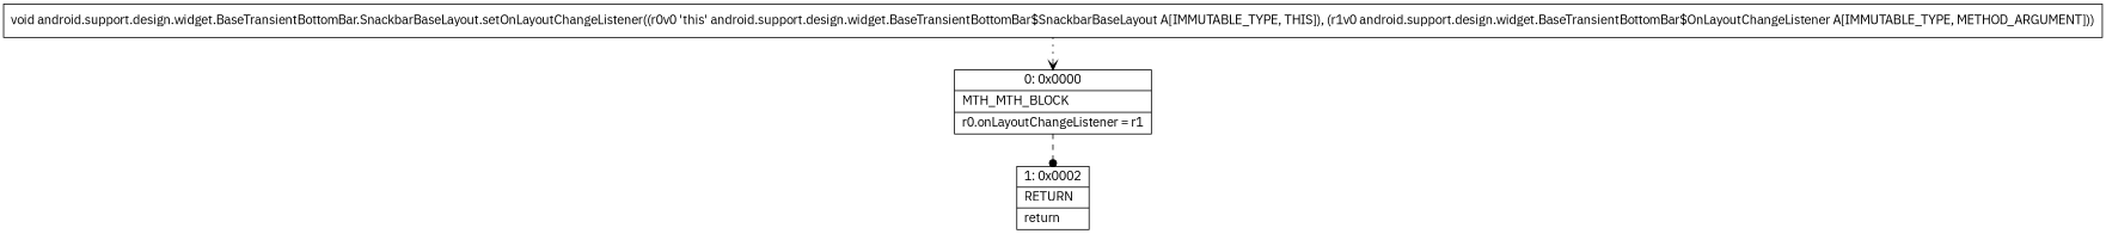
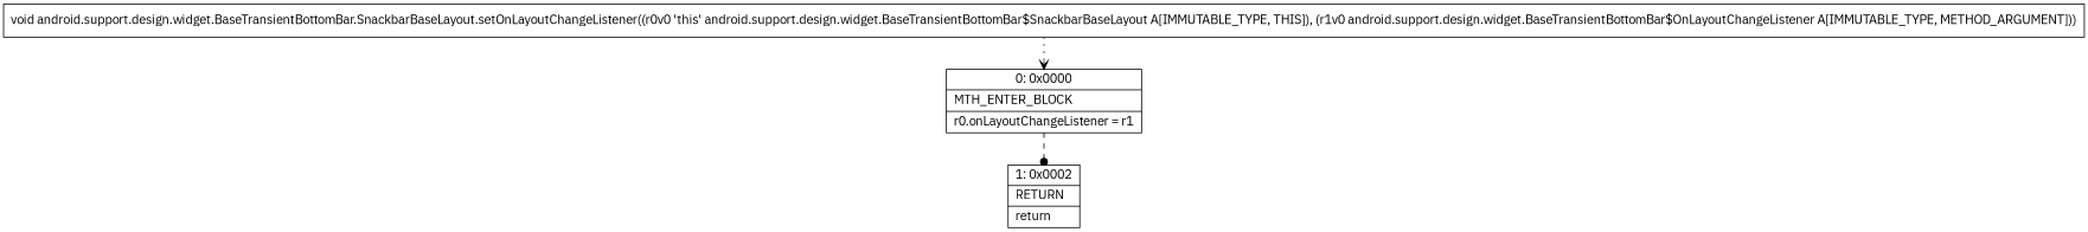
  digraph {
    fontname="IBM Plex Sans"
    node [shape=record fontname="IBM Plex Sans"]
    edge [fontname="IBM Plex Sans"]
-   n1 [label="{0\:\ 0x0000|MTH_MTH_BLOCK\l|r0.onLayoutChangeListener = r1\l}"]
+   n1 [label="{0\:\ 0x0000|MTH_ENTER_BLOCK\l|r0.onLayoutChangeListener = r1\l}"]
    n2 [label="{1\:\ 0x0002|RETURN\l|return\l}"]
    n3 [label="{void android.support.design.widget.BaseTransientBottomBar.SnackbarBaseLayout.setOnLayoutChangeListener((r0v0 'this' android.support.design.widget.BaseTransientBottomBar$SnackbarBaseLayout A[IMMUTABLE_TYPE, THIS]), (r1v0 android.support.design.widget.BaseTransientBottomBar$OnLayoutChangeListener A[IMMUTABLE_TYPE, METHOD_ARGUMENT])) }"]
    n1 -> n2 [style=dashed arrowhead=dot]
    n3 -> n1 [style=dotted arrowhead=vee]
  }
